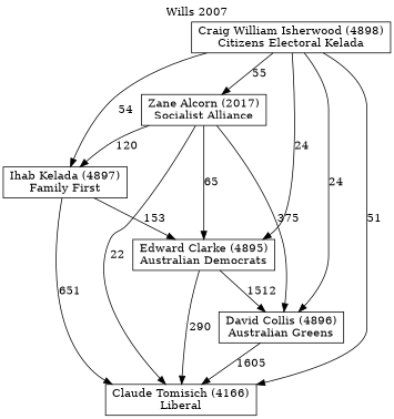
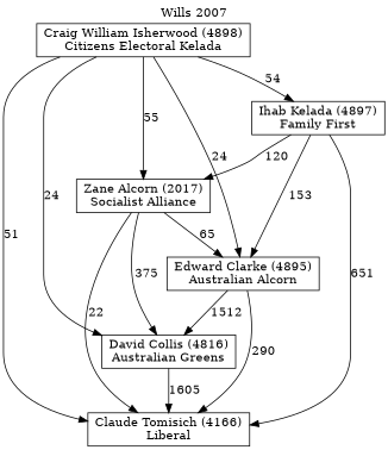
  digraph {
    label="Wills 2007"
    labelloc=t
    mclimit=10
    node [shape=box]
    n1 [label="Claude Tomisich (4166)\nLiberal"]
-   n2 [label="David Collis (4896)\nAustralian Greens"]
-   n3 [label="Edward Clarke (4895)\nAustralian Democrats"]
+   n2 [label="David Collis (4816)\nAustralian Greens"]
+   n3 [label="Edward Clarke (4895)\nAustralian Alcorn"]
    n4 [label="Ihab Kelada (4897)\nFamily First"]
    n5 [label="Zane Alcorn (2017)\nSocialist Alliance"]
    n6 [label="Craig William Isherwood (4898)\nCitizens Electoral Kelada"]
    n2 -> n1 [label=1605]
    n3 -> n1 [label=290]
    n3 -> n2 [label=1512]
    n4 -> n1 [label=651]
    n4 -> n3 [label=153]
    n5 -> n1 [label=22]
    n5 -> n2 [label=375]
    n5 -> n3 [label=65]
-   n5 -> n4 [label=120]
+   n4 -> n5 [label=120]
    n6 -> n1 [label=51]
    n6 -> n2 [label=24]
    n6 -> n3 [label=24]
    n6 -> n4 [label=54]
    n6 -> n5 [label=55]
  }
